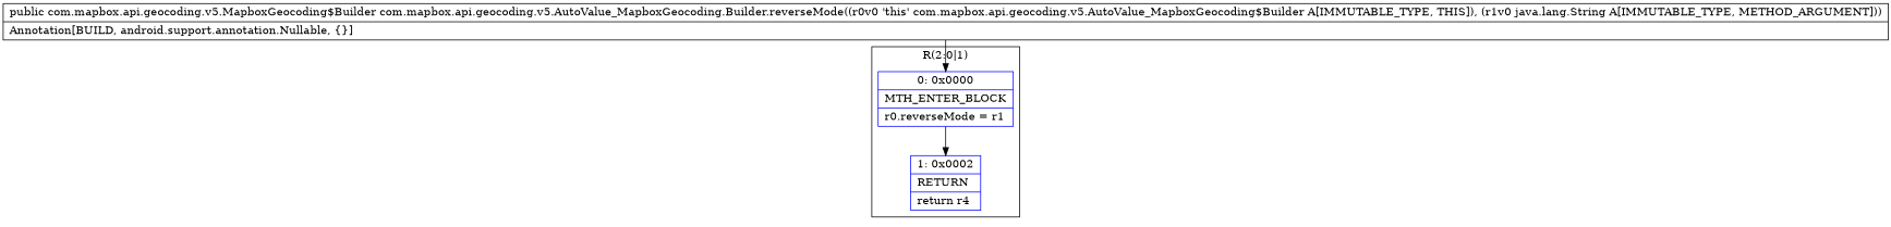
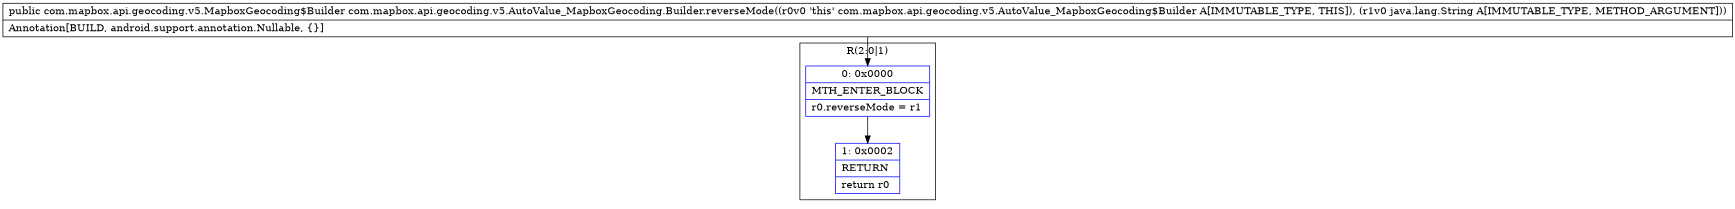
  digraph {
    node [color=blue shape=record]
    n1 [label="{0\:\ 0x0000|MTH_ENTER_BLOCK\l|r0.reverseMode = r1\l}"]
-   n2 [label="{1\:\ 0x0002|RETURN\l|return r4\l}"]
+   n2 [label="{1\:\ 0x0002|RETURN\l|return r0\l}"]
    n3 [label="{public com.mapbox.api.geocoding.v5.MapboxGeocoding$Builder com.mapbox.api.geocoding.v5.AutoValue_MapboxGeocoding.Builder.reverseMode((r0v0 'this' com.mapbox.api.geocoding.v5.AutoValue_MapboxGeocoding$Builder A[IMMUTABLE_TYPE, THIS]), (r1v0 java.lang.String A[IMMUTABLE_TYPE, METHOD_ARGUMENT]))  | Annotation[BUILD, android.support.annotation.Nullable, \{\}]\l}" color=""]
    subgraph cluster_1 {
      label="R(2:0|1)"
      n1
      n2
    }
    n1 -> n2
    n3 -> n1
  }
